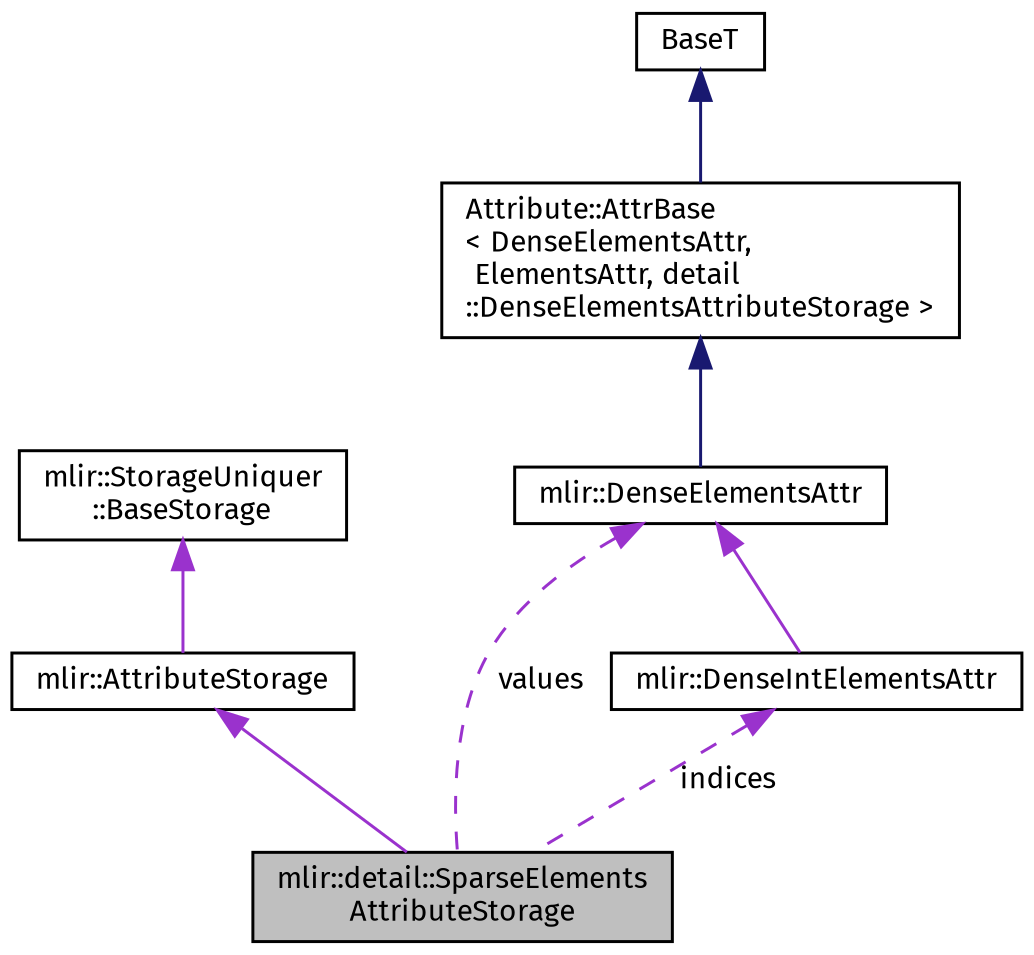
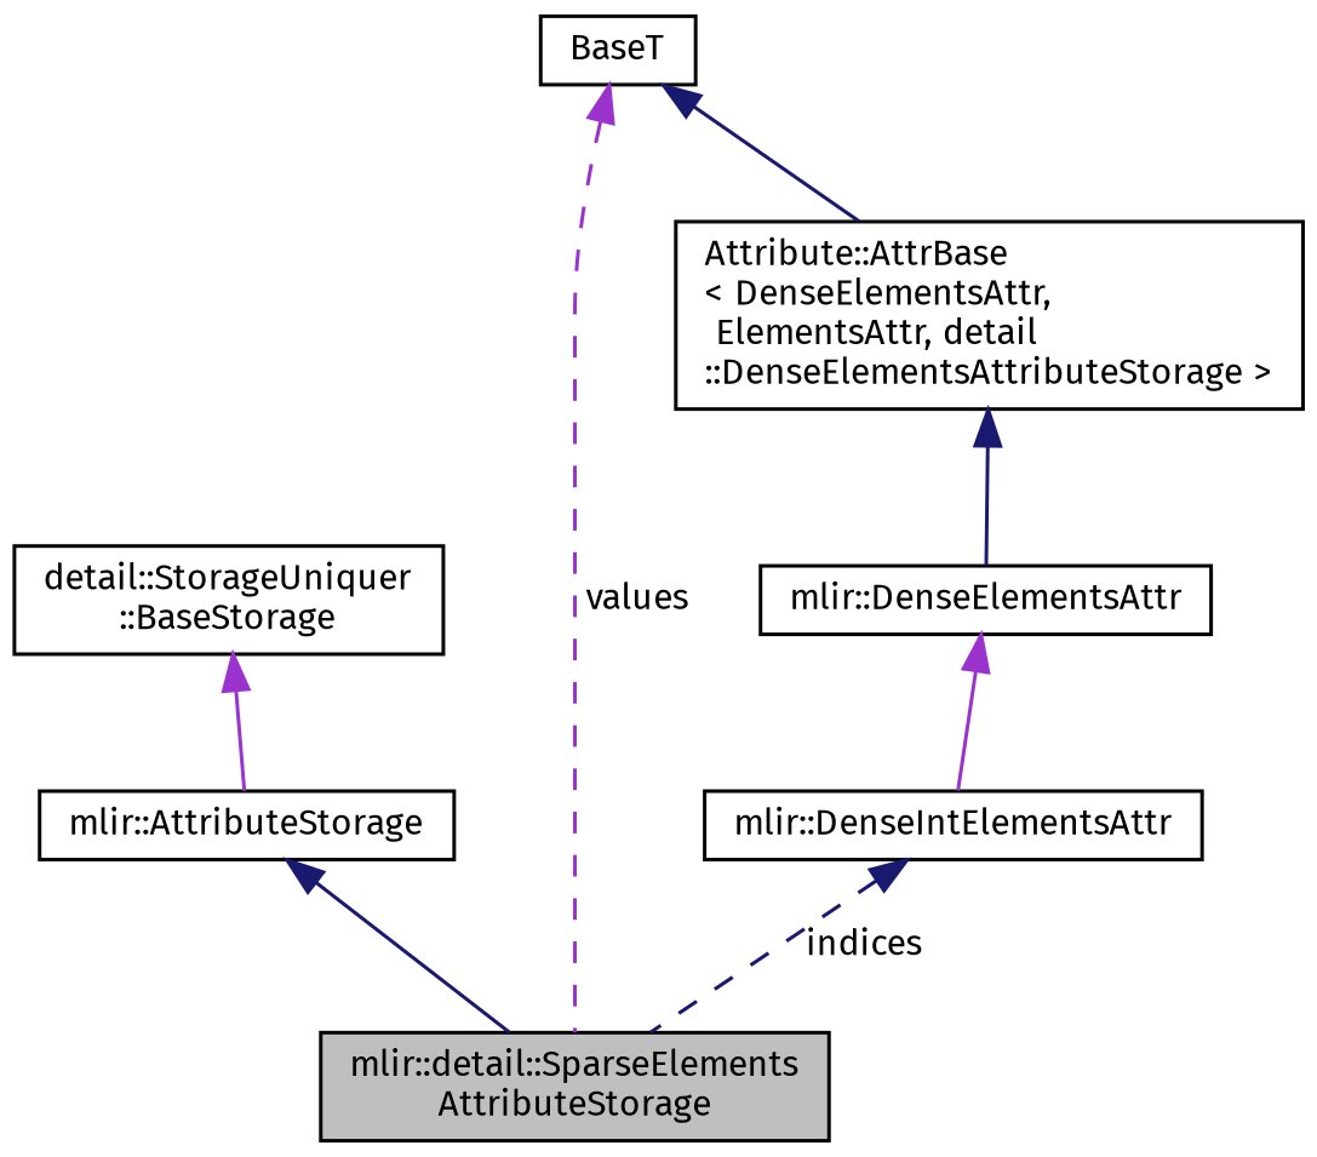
  digraph {
    fontname="Fira Sans"
    rankdir=TB
    node [color=black fontname="Fira Sans" fontsize=10 shape=record]
    edge [color=darkorchid3 dir=back fontname="Fira Sans" fontsize=10 labelfontname=Helvetica labelfontsize=10 style=solid]
    n1 [fillcolor=grey75 fontcolor=black height=0.2 label="mlir::detail::SparseElements\lAttributeStorage" style=filled width=0.4]
    n2 [height=0.2 label="mlir::AttributeStorage" width=0.4]
-   n3 [height=0.2 label="mlir::StorageUniquer\l::BaseStorage" width=0.4]
+   n3 [height=0.2 label="detail::StorageUniquer\l::BaseStorage" width=0.4]
    n4 [height=0.2 label="mlir::DenseElementsAttr" width=0.4]
    n5 [height=0.2 label="mlir::DenseIntElementsAttr" width=0.4]
    n6 [height=0.2 label="Attribute::AttrBase\l\< DenseElementsAttr,\l ElementsAttr, detail\l::DenseElementsAttributeStorage \>" width=0.4]
    n7 [height=0.2 label=BaseT width=0.4]
-   n2 -> n1
+   n2 -> n1 [color=midnightblue]
    n3 -> n2
-   n4 -> n1 [label=" values" style=dashed]
+   n7 -> n1 [label=" values" style=dashed]
    n4 -> n5
-   n5 -> n1 [label=" indices" style=dashed]
+   n5 -> n1 [color=midnightblue label=" indices" style=dashed]
    n6 -> n4 [color=midnightblue]
    n7 -> n6 [color=midnightblue]
  }
